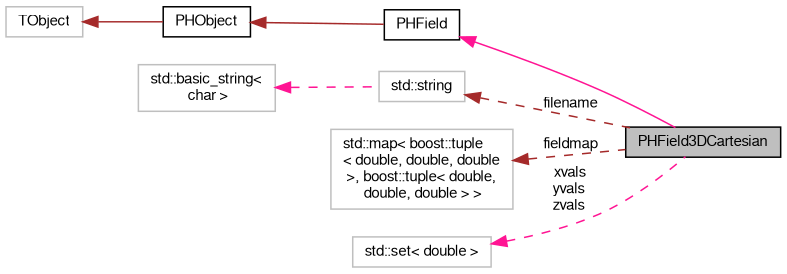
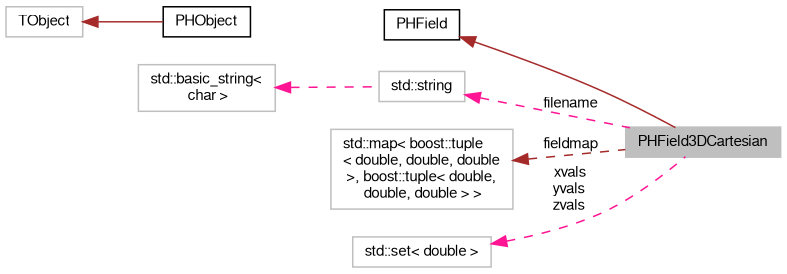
  digraph {
    rankdir=LR
    node [color=grey75 fontname=FreeSans fontsize=10 shape=record]
    edge [color=deeppink dir=back fontname=FreeSans fontsize=10 labelfontname=FreeSans labelfontsize=10 style=dashed]
-   n1 [color=black fillcolor=grey75 fontcolor=black height=0.2 label=PHField3DCartesian style=filled width=0.4]
+   n1 [fillcolor=grey75 fontcolor=black height=0.2 label=PHField3DCartesian style=filled width=0.4]
    n2 [color=black height=0.2 label=PHField width=0.4]
    n3 [color=black height=0.2 label=PHObject width=0.4]
    n4 [height=0.2 label=TObject width=0.4]
    n5 [height=0.2 label="std::string" width=0.4]
    n6 [height=0.2 label="std::basic_string\<\l char \>" width=0.4]
    n7 [height=0.2 label="std::map\< boost::tuple\l\< double, double, double\l \>, boost::tuple\< double,\l double, double \> \>" width=0.4]
    n8 [height=0.2 label="std::set\< double \>" width=0.4]
-   n2 -> n1 [style=solid]
-   n3 -> n2 [color=brown style=solid]
+   n2 -> n1 [color=brown style=solid]
    n4 -> n3 [color=brown style=solid]
-   n5 -> n1 [color=brown label=" filename"]
+   n5 -> n1 [label=" filename"]
    n6 -> n5
    n7 -> n1 [color=brown label=" fieldmap"]
    n8 -> n1 [label=" xvals\nyvals\nzvals"]
  }
